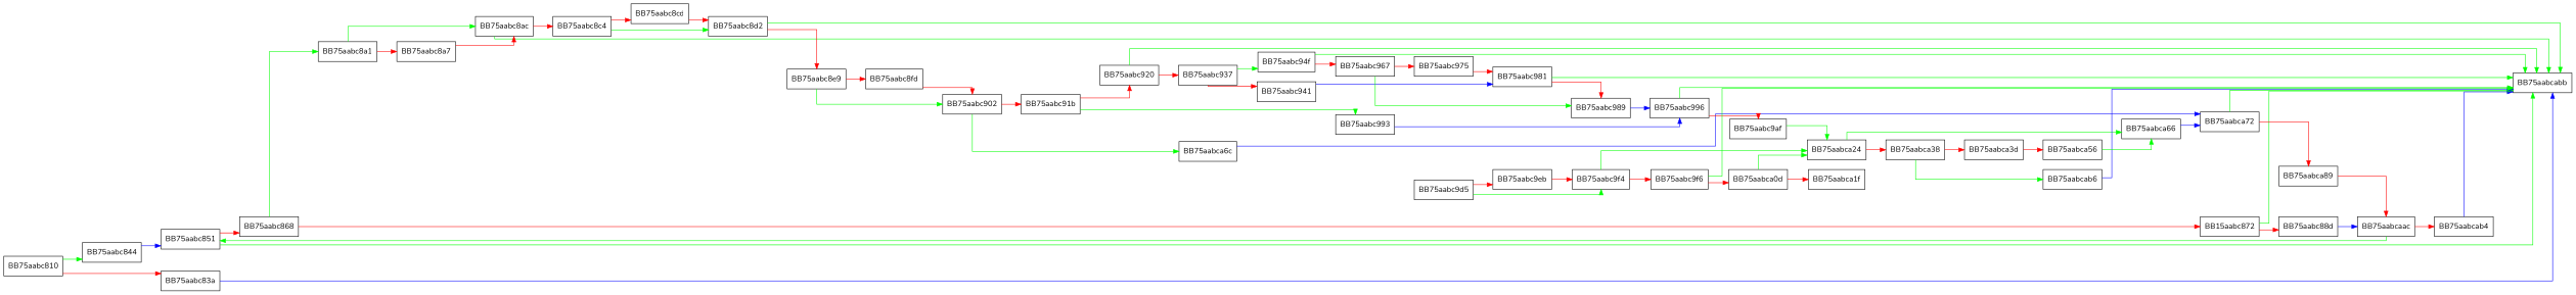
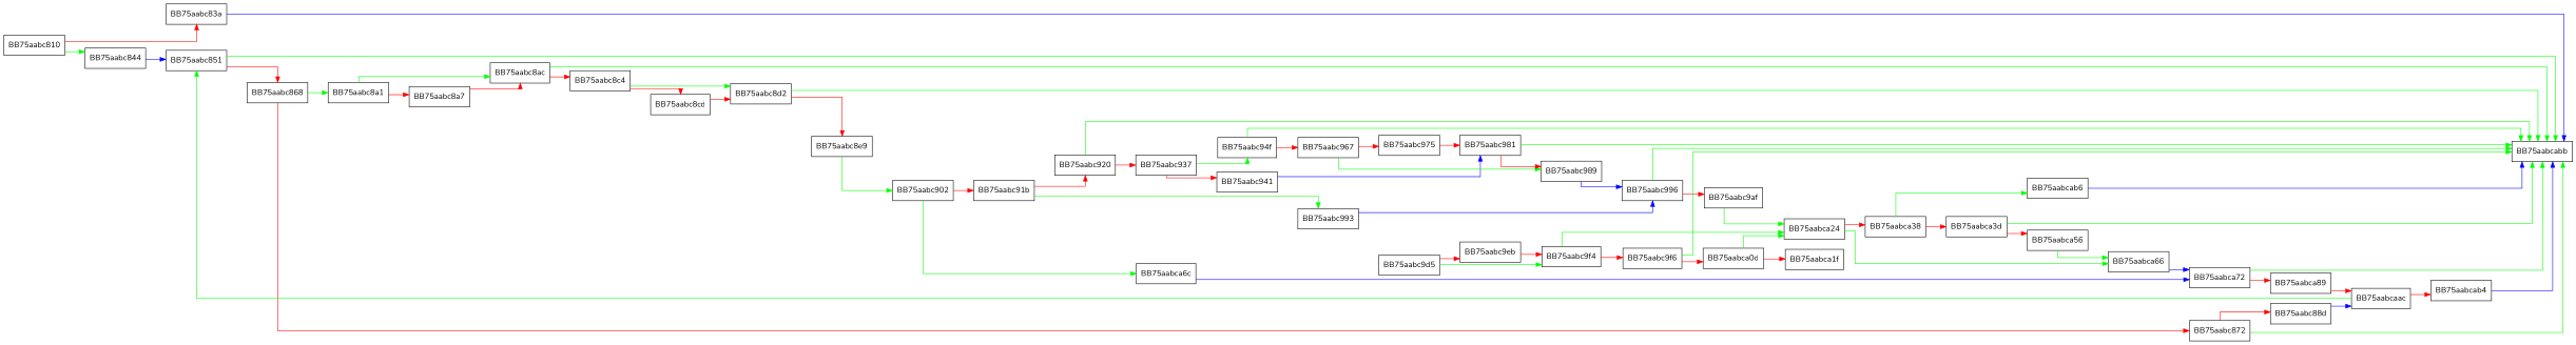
  digraph {
    fontname=Nunito
    rankdir=LR
    splines=ortho
    node [fontname=Nunito shape=box]
    edge [color=red fontname=Nunito]
    BB75aabc810
    BB75aabc844
    BB75aabc83a
    BB75aabc851
    BB75aabcabb
    BB75aabc868
    BB75aabc8a1
-   BB75aabc872 [label=BB15aabc872]
+   BB75aabc872
    BB75aabc8ac
    BB75aabc8a7
    BB75aabc88d
    BB75aabc8c4
    BB75aabcaac
    BB75aabcab4
    BB75aabc8d2
    BB75aabc8cd
    BB75aabc8e9
    BB75aabc902
-   BB75aabc8fd
    BB75aabca6c
    BB75aabc91b
    BB75aabca72
    BB75aabc993
    BB75aabc920
    BB75aabca89
    BB75aabc996
    BB75aabc937
    BB75aabc9af
    BB75aabc94f
    BB75aabc941
    BB75aabc967
    BB75aabc981
    BB75aabc989
    BB75aabc975
    BB75aabca24
    BB75aabca66
    BB75aabca38
    BB75aabcab6
    BB75aabca3d
    BB75aabc9d5
    BB75aabc9f4
    BB75aabc9eb
    BB75aabc9f6
    BB75aabca0d
    BB75aabca1f
    BB75aabca56
    BB75aabc810 -> BB75aabc844 [color=green]
    BB75aabc810 -> BB75aabc83a
    BB75aabc844 -> BB75aabc851 [color=blue]
    BB75aabc83a -> BB75aabcabb [color=blue]
    BB75aabc851 -> BB75aabcabb [color=green]
    BB75aabc851 -> BB75aabc868
    BB75aabc868 -> BB75aabc8a1 [color=green]
    BB75aabc868 -> BB75aabc872
    BB75aabc8a1 -> BB75aabc8ac [color=green]
    BB75aabc8a1 -> BB75aabc8a7
    BB75aabc872 -> BB75aabcabb [color=green]
    BB75aabc872 -> BB75aabc88d
    BB75aabc8ac -> BB75aabcabb [color=green]
    BB75aabc8ac -> BB75aabc8c4
    BB75aabc8a7 -> BB75aabc8ac
    BB75aabc88d -> BB75aabcaac [color=blue]
    BB75aabc8c4 -> BB75aabc8d2 [color=green]
    BB75aabc8c4 -> BB75aabc8cd
    BB75aabcaac -> BB75aabc851 [color=green]
    BB75aabcaac -> BB75aabcab4
    BB75aabcab4 -> BB75aabcabb [color=blue]
    BB75aabc8d2 -> BB75aabcabb [color=green]
    BB75aabc8d2 -> BB75aabc8e9
    BB75aabc8cd -> BB75aabc8d2
    BB75aabc8e9 -> BB75aabc902 [color=green]
-   BB75aabc8e9 -> BB75aabc8fd
    BB75aabc902 -> BB75aabca6c [color=green]
    BB75aabc902 -> BB75aabc91b
-   BB75aabc8fd -> BB75aabc902
    BB75aabca6c -> BB75aabca72 [color=blue]
    BB75aabc91b -> BB75aabc993 [color=green]
    BB75aabc91b -> BB75aabc920
    BB75aabca72 -> BB75aabcabb [color=green]
    BB75aabca72 -> BB75aabca89
    BB75aabc993 -> BB75aabc996 [color=blue]
    BB75aabc920 -> BB75aabcabb [color=green]
    BB75aabc920 -> BB75aabc937
    BB75aabca89 -> BB75aabcaac
    BB75aabc996 -> BB75aabcabb [color=green]
    BB75aabc996 -> BB75aabc9af
    BB75aabc937 -> BB75aabc94f [color=green]
    BB75aabc937 -> BB75aabc941
    BB75aabc9af -> BB75aabca24 [color=green]
    BB75aabc94f -> BB75aabcabb [color=green]
    BB75aabc94f -> BB75aabc967
    BB75aabc941 -> BB75aabc981 [color=blue]
    BB75aabc967 -> BB75aabc989 [color=green]
    BB75aabc967 -> BB75aabc975
    BB75aabc981 -> BB75aabcabb [color=green]
    BB75aabc981 -> BB75aabc989
    BB75aabc989 -> BB75aabc996 [color=blue]
    BB75aabc975 -> BB75aabc981
    BB75aabca24 -> BB75aabca66 [color=green]
    BB75aabca24 -> BB75aabca38
    BB75aabca66 -> BB75aabca72 [color=blue]
    BB75aabca38 -> BB75aabcab6 [color=green]
    BB75aabca38 -> BB75aabca3d
    BB75aabcab6 -> BB75aabcabb [color=blue]
+   BB75aabca3d -> BB75aabcabb [color=green]
    BB75aabca3d -> BB75aabca56
    BB75aabc9d5 -> BB75aabc9f4 [color=green]
    BB75aabc9d5 -> BB75aabc9eb
    BB75aabc9f4 -> BB75aabca24 [color=green]
    BB75aabc9f4 -> BB75aabc9f6
    BB75aabc9eb -> BB75aabc9f4
    BB75aabc9f6 -> BB75aabcabb [color=green]
    BB75aabc9f6 -> BB75aabca0d
    BB75aabca0d -> BB75aabca24 [color=green]
    BB75aabca0d -> BB75aabca1f
    BB75aabca56 -> BB75aabca66 [color=green]
  }
